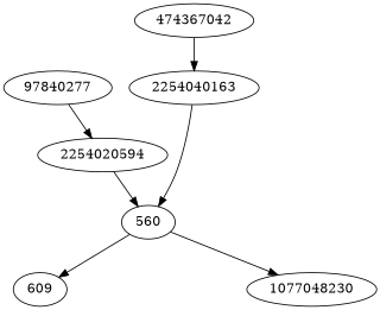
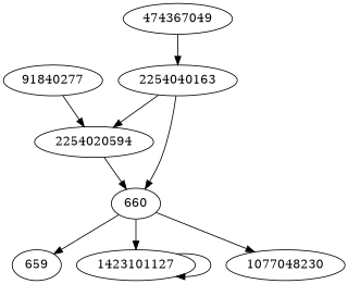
  digraph {
-   660 [label=560]
-   659 [label=609]
+   660
+   659
+   1423101127
    n4 [label=1077048230]
    2254040163
    2254020594
-   474367042
-   97840277
+   474367042 [label=474367049]
+   97840277 [label=91840277]
    660 -> 659
+   660 -> 1423101127
    660 -> n4
+   1423101127 -> 1423101127
    2254040163 -> 660
+   2254040163 -> 2254020594
    2254020594 -> 660
    474367042 -> 2254040163
    97840277 -> 2254020594
  }
